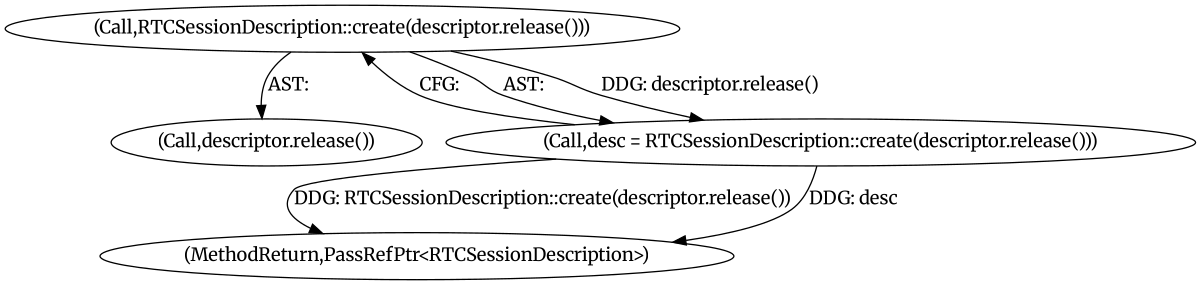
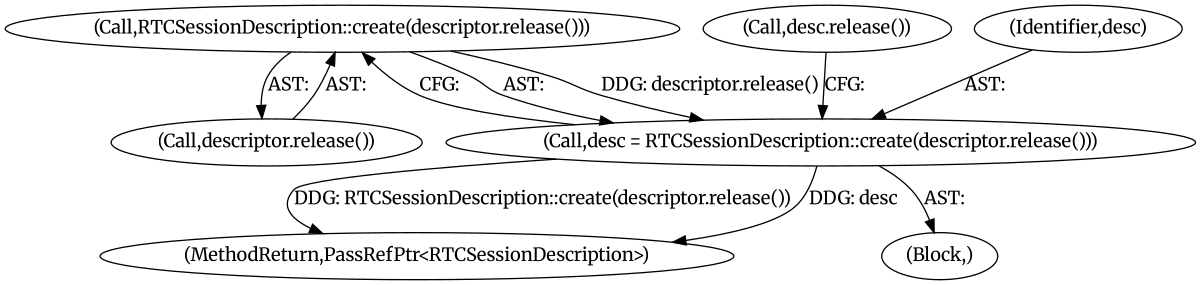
  digraph {
    fontname=Merriweather
    node [fontname=Merriweather]
    edge [fontname=Merriweather]
    n1 [label="(Call,RTCSessionDescription::create(descriptor.release()))"]
    n2 [label="(Call,desc = RTCSessionDescription::create(descriptor.release()))"]
    n3 [label="(Call,descriptor.release())"]
    n4 [label="(MethodReturn,PassRefPtr<RTCSessionDescription>)"]
+   n5 [label="(Block,)"]
+   n6 [label="(Call,desc.release())"]
+   n7 [label="(Identifier,desc)"]
    n1 -> n2 [label="AST: "]
    n1 -> n2 [label="DDG: descriptor.release()"]
    n1 -> n3 [label="AST: "]
    n2 -> n1 [label="CFG: "]
    n2 -> n4 [label="DDG: RTCSessionDescription::create(descriptor.release())"]
    n2 -> n4 [label="DDG: desc"]
+   n2 -> n5 [label="AST: "]
+   n3 -> n1 [label="AST: "]
+   n6 -> n2 [label="CFG: "]
+   n7 -> n2 [label="AST: "]
  }
